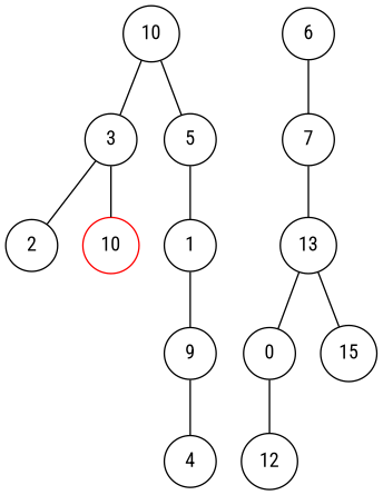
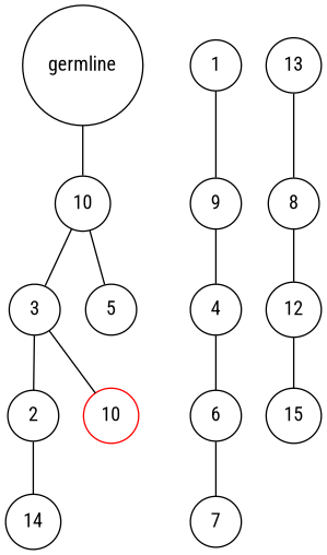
  graph {
    fontname="Roboto Condensed"
    rankdir=UD
    splines=line
    node [fontname="Roboto Condensed" shape=circle]
    edge [fontname="Roboto Condensed"]
+   n1 [label=germline]
    n2 [label=10]
    n3 [label=3]
    n4 [label=5]
    n5 [label=2]
    n6 [color=red label=10]
    n7 [label=1]
+   n8 [label=14]
    n9 [label=9]
    n10 [label=4]
    n11 [label=6]
    n12 [label=7]
    n13 [label=13]
-   n14 [label=0]
+   n14 [label=8]
    n15 [label=12]
    n16 [label=15]
+   n1 -- n2
    n2 -- n3
    n2 -- n4
    n3 -- n5
    n3 -- n6
-   n4 -- n7
+   n5 -- n8
    n7 -- n9
    n9 -- n10
+   n10 -- n11
    n11 -- n12
-   n12 -- n13
    n13 -- n14
    n14 -- n15
-   n13 -- n16
+   n15 -- n16
  }
